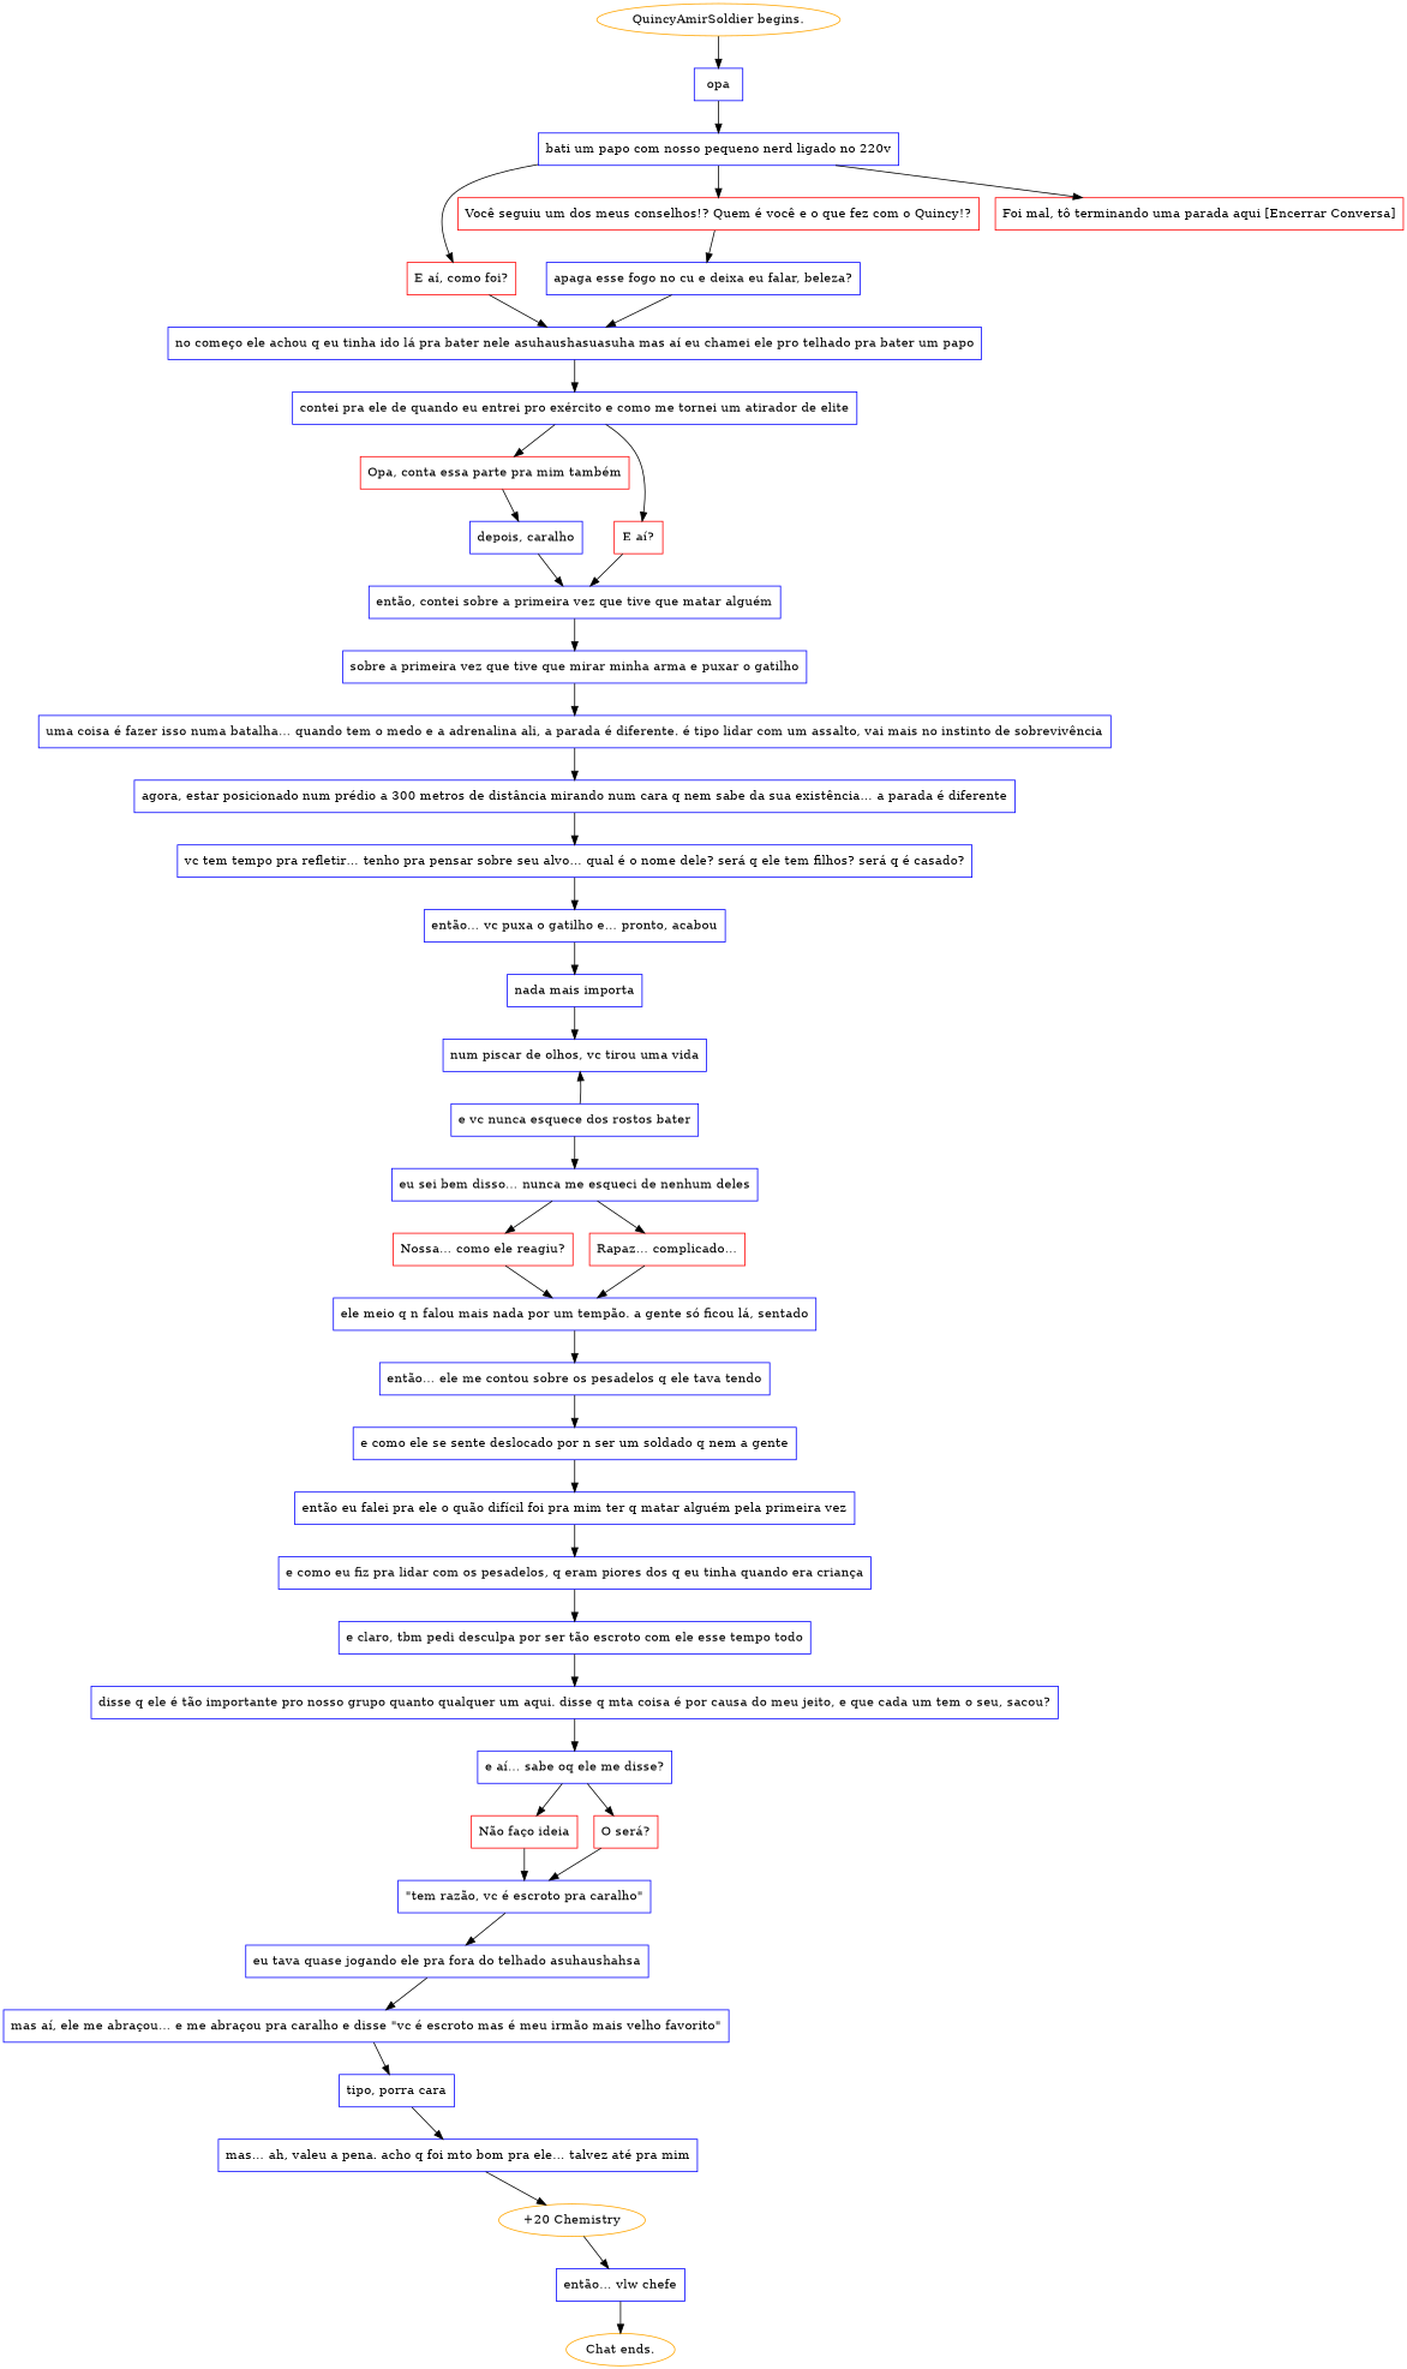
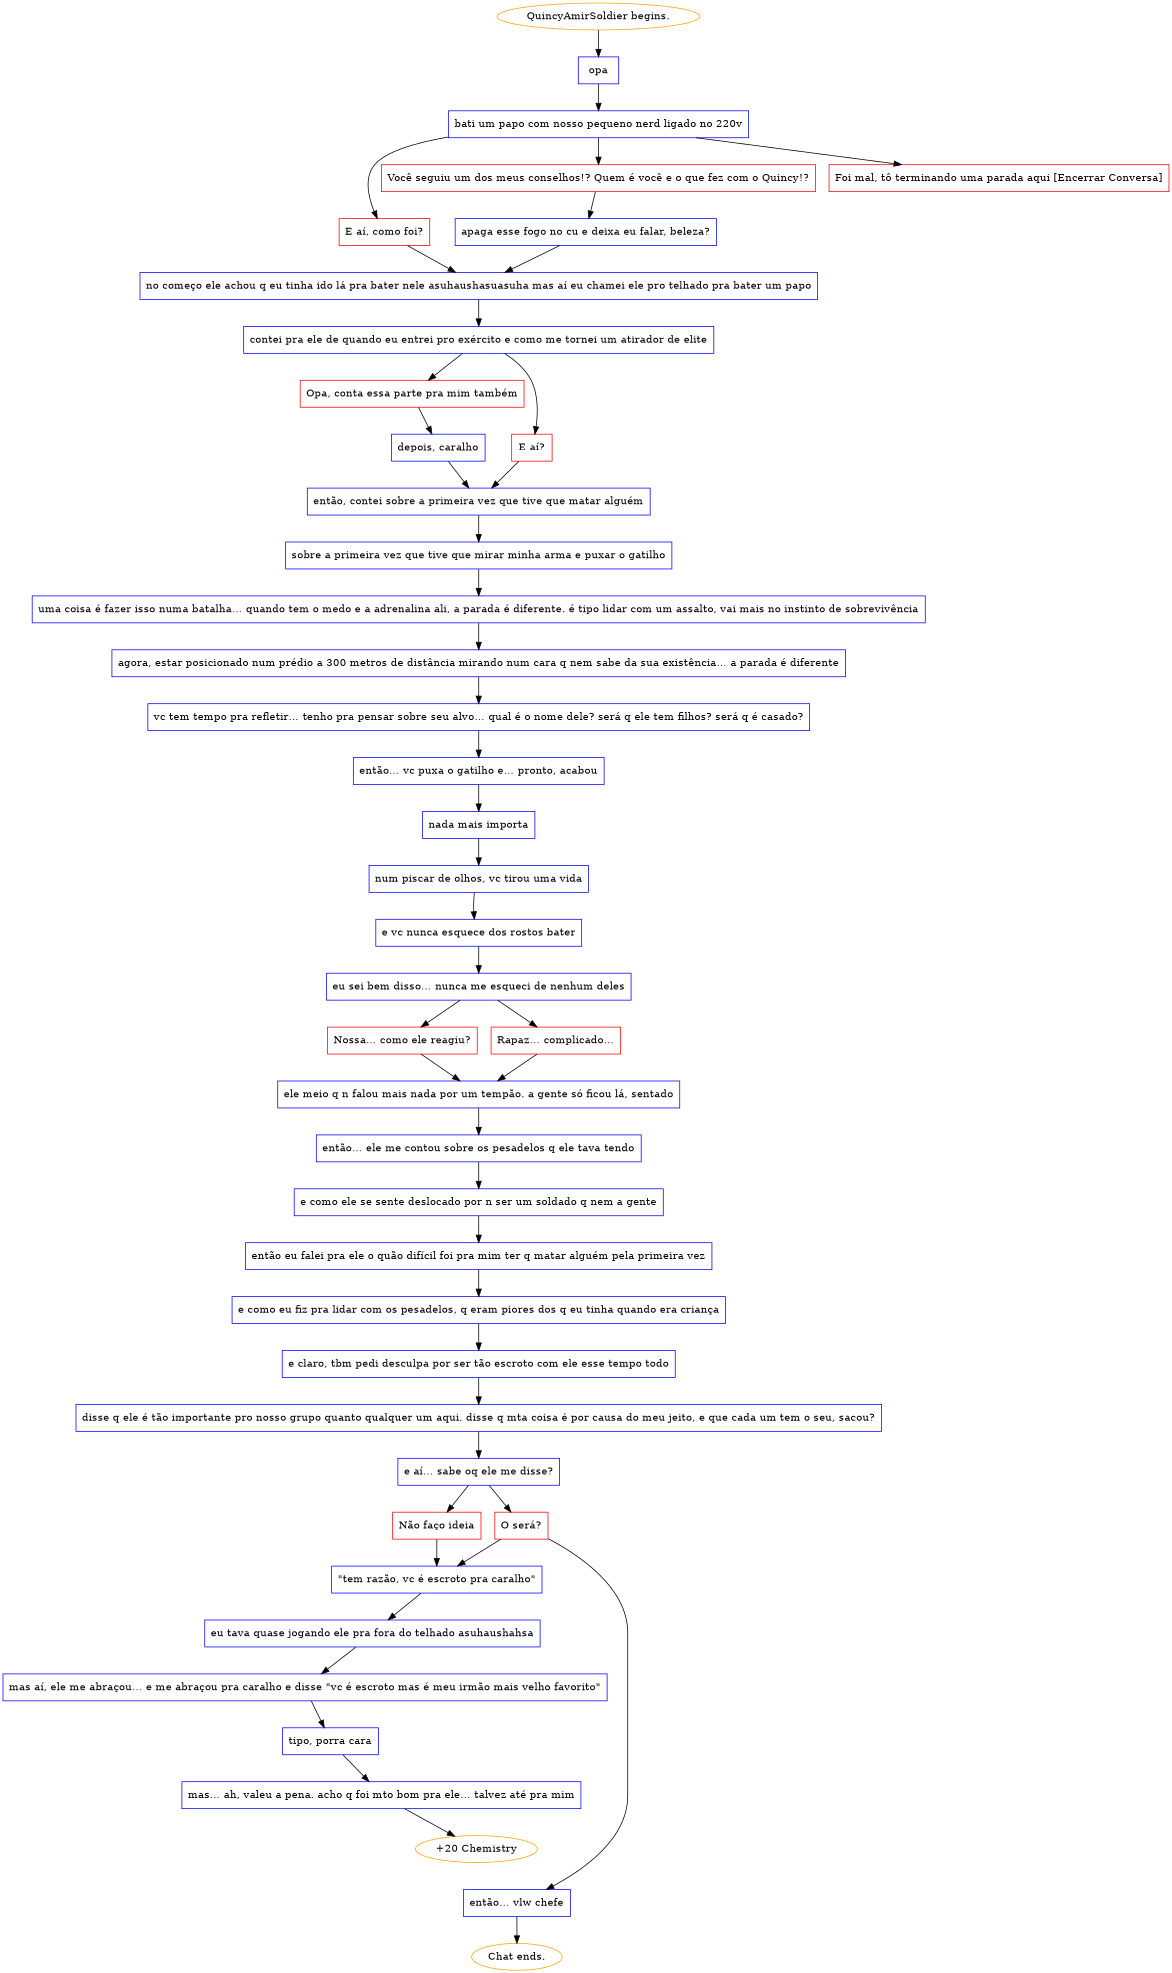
  digraph {
    node [color=blue shape=box]
    "QuincyAmirSoldier begins." [color=orange shape=""]
    n2 [label=opa]
    n3 [label="bati um papo com nosso pequeno nerd ligado no 220v"]
    n4 [color=red label="E aí, como foi?"]
    n5 [color=red label="Você seguiu um dos meus conselhos!? Quem é você e o que fez com o Quincy!?"]
    n6 [color=red label="Foi mal, tô terminando uma parada aqui [Encerrar Conversa]"]
    n7 [label="no começo ele achou q eu tinha ido lá pra bater nele asuhaushasuasuha mas aí eu chamei ele pro telhado pra bater um papo"]
    n8 [label="apaga esse fogo no cu e deixa eu falar, beleza?"]
    n9 [label="contei pra ele de quando eu entrei pro exército e como me tornei um atirador de elite"]
    "Chat ends." [color=orange shape=""]
    n11 [color=red label="Opa, conta essa parte pra mim também"]
    n12 [color=red label="E aí?"]
    n13 [label="depois, caralho"]
    n14 [label="então, contei sobre a primeira vez que tive que matar alguém"]
    n15 [label="sobre a primeira vez que tive que mirar minha arma e puxar o gatilho"]
    n16 [label="uma coisa é fazer isso numa batalha… quando tem o medo e a adrenalina ali, a parada é diferente. é tipo lidar com um assalto, vai mais no instinto de sobrevivência"]
    n17 [label="agora, estar posicionado num prédio a 300 metros de distância mirando num cara q nem sabe da sua existência… a parada é diferente"]
    n18 [label="vc tem tempo pra refletir… tenho pra pensar sobre seu alvo… qual é o nome dele? será q ele tem filhos? será q é casado?"]
    n19 [label="então… vc puxa o gatilho e… pronto, acabou"]
    n20 [label="nada mais importa"]
    n21 [label="num piscar de olhos, vc tirou uma vida"]
    n22 [label="e vc nunca esquece dos rostos bater"]
    n23 [label="eu sei bem disso… nunca me esqueci de nenhum deles"]
    n24 [color=red label="Nossa… como ele reagiu?"]
    n25 [color=red label="Rapaz… complicado…"]
    n26 [label="ele meio q n falou mais nada por um tempão. a gente só ficou lá, sentado"]
    n27 [label="então… ele me contou sobre os pesadelos q ele tava tendo"]
    n28 [label="e como ele se sente deslocado por n ser um soldado q nem a gente"]
    n29 [label="então eu falei pra ele o quão difícil foi pra mim ter q matar alguém pela primeira vez"]
    n30 [label="e como eu fiz pra lidar com os pesadelos, q eram piores dos q eu tinha quando era criança"]
    n31 [label="e claro, tbm pedi desculpa por ser tão escroto com ele esse tempo todo"]
    n32 [label="disse q ele é tão importante pro nosso grupo quanto qualquer um aqui. disse q mta coisa é por causa do meu jeito, e que cada um tem o seu, sacou?"]
    n33 [label="e aí… sabe oq ele me disse?"]
    n34 [color=red label="O será?"]
    n35 [color=red label="Não faço ideia"]
    n36 [label="\"tem razão, vc é escroto pra caralho\""]
    n37 [label="eu tava quase jogando ele pra fora do telhado asuhaushahsa"]
    n38 [label="mas aí, ele me abraçou… e me abraçou pra caralho e disse \"vc é escroto mas é meu irmão mais velho favorito\""]
    n39 [label="tipo, porra cara"]
    n40 [label="mas… ah, valeu a pena. acho q foi mto bom pra ele… talvez até pra mim"]
    n41 [color=orange label="+20 Chemistry" shape=""]
    n42 [label="então… vlw chefe"]
    "QuincyAmirSoldier begins." -> n2
    n2 -> n3
    n3 -> n4
    n3 -> n5
    n3 -> n6
    n4 -> n7
    n5 -> n8
    n7 -> n9
    n8 -> n7
    n9 -> n11
    n9 -> n12
    n11 -> n13
    n12 -> n14
    n13 -> n14
    n14 -> n15
    n15 -> n16
    n16 -> n17
    n17 -> n18
    n18 -> n19
    n19 -> n20
    n20 -> n21
-   n22 -> n21
+   n21 -> n22
    n22 -> n23
    n23 -> n24
    n23 -> n25
    n24 -> n26
    n25 -> n26
    n26 -> n27
    n27 -> n28
    n28 -> n29
    n29 -> n30
    n30 -> n31
    n31 -> n32
    n32 -> n33
    n33 -> n34
    n33 -> n35
    n34 -> n36
    n35 -> n36
    n36 -> n37
    n37 -> n38
    n38 -> n39
    n39 -> n40
    n40 -> n41
-   n41 -> n42
+   n34 -> n42
    n42 -> "Chat ends."
  }
